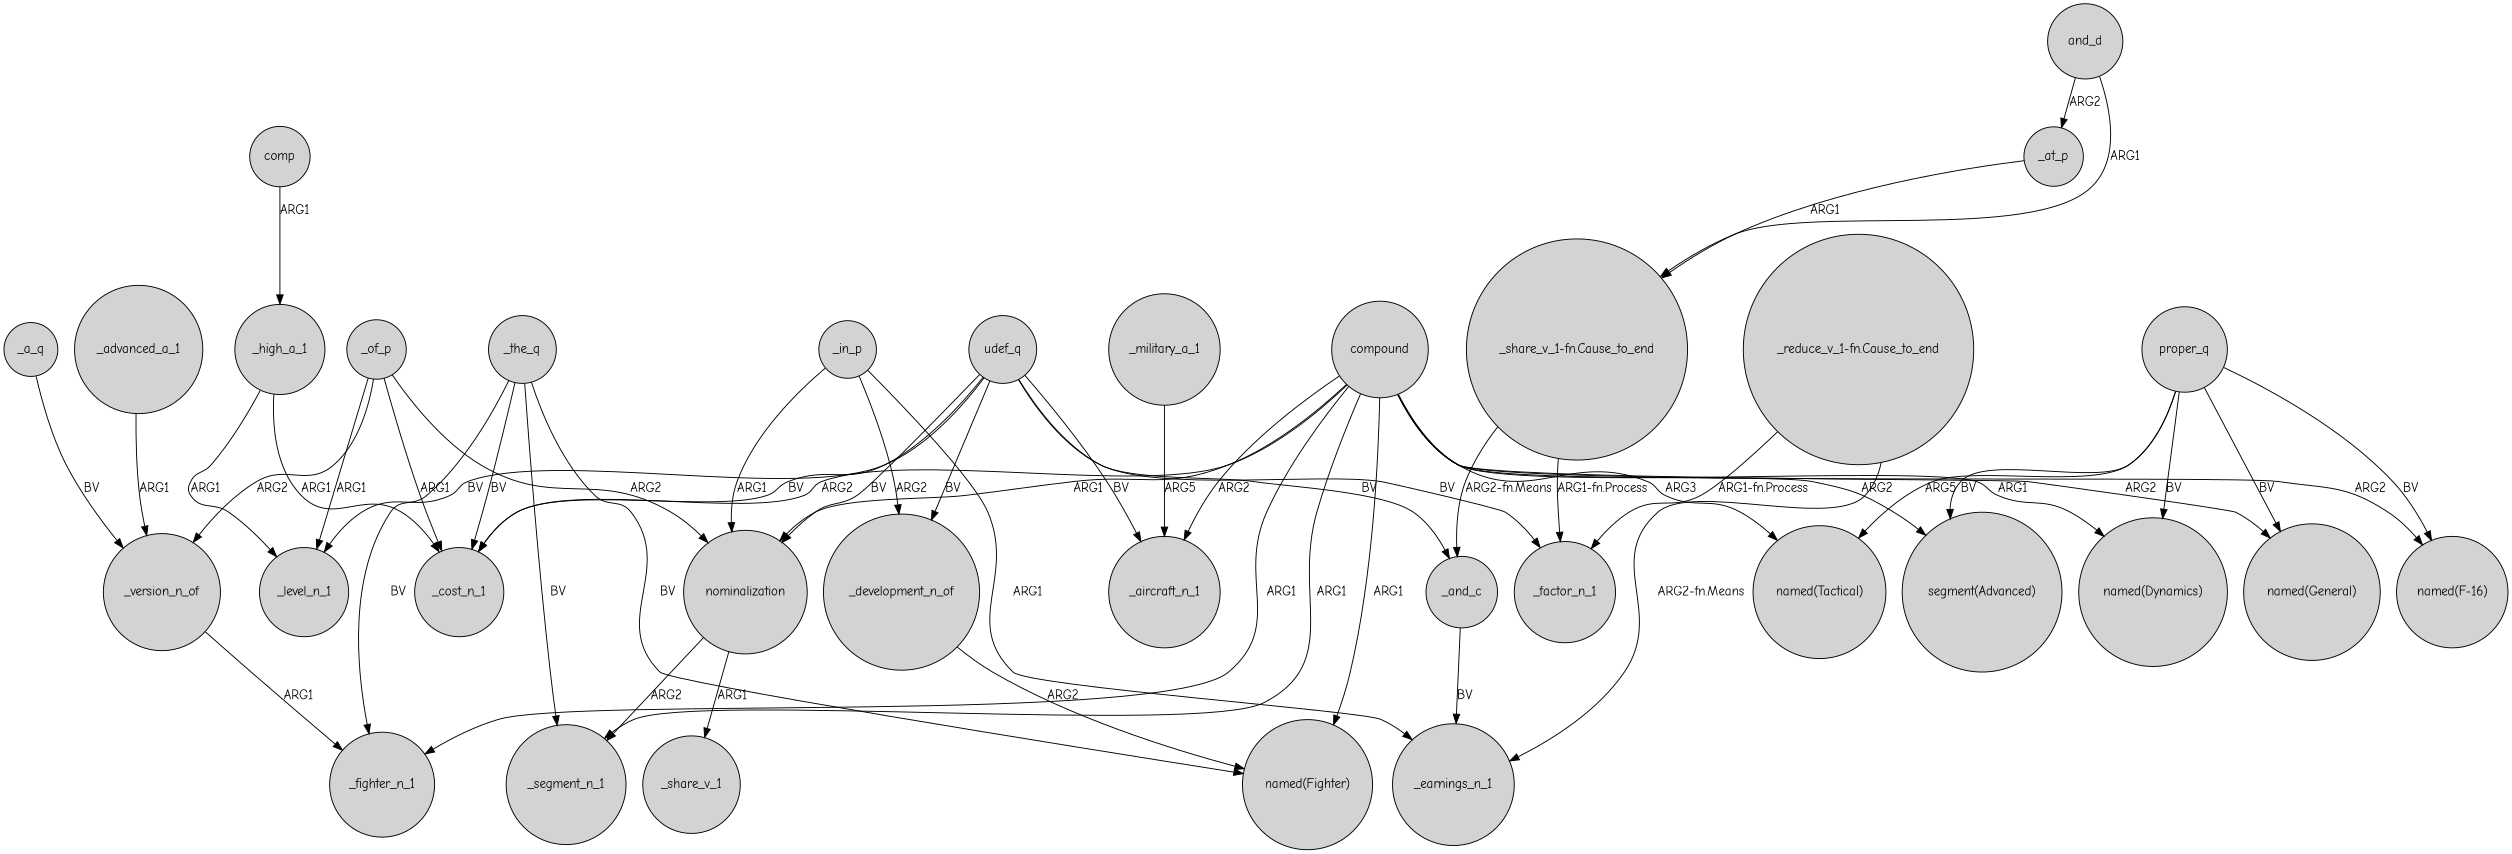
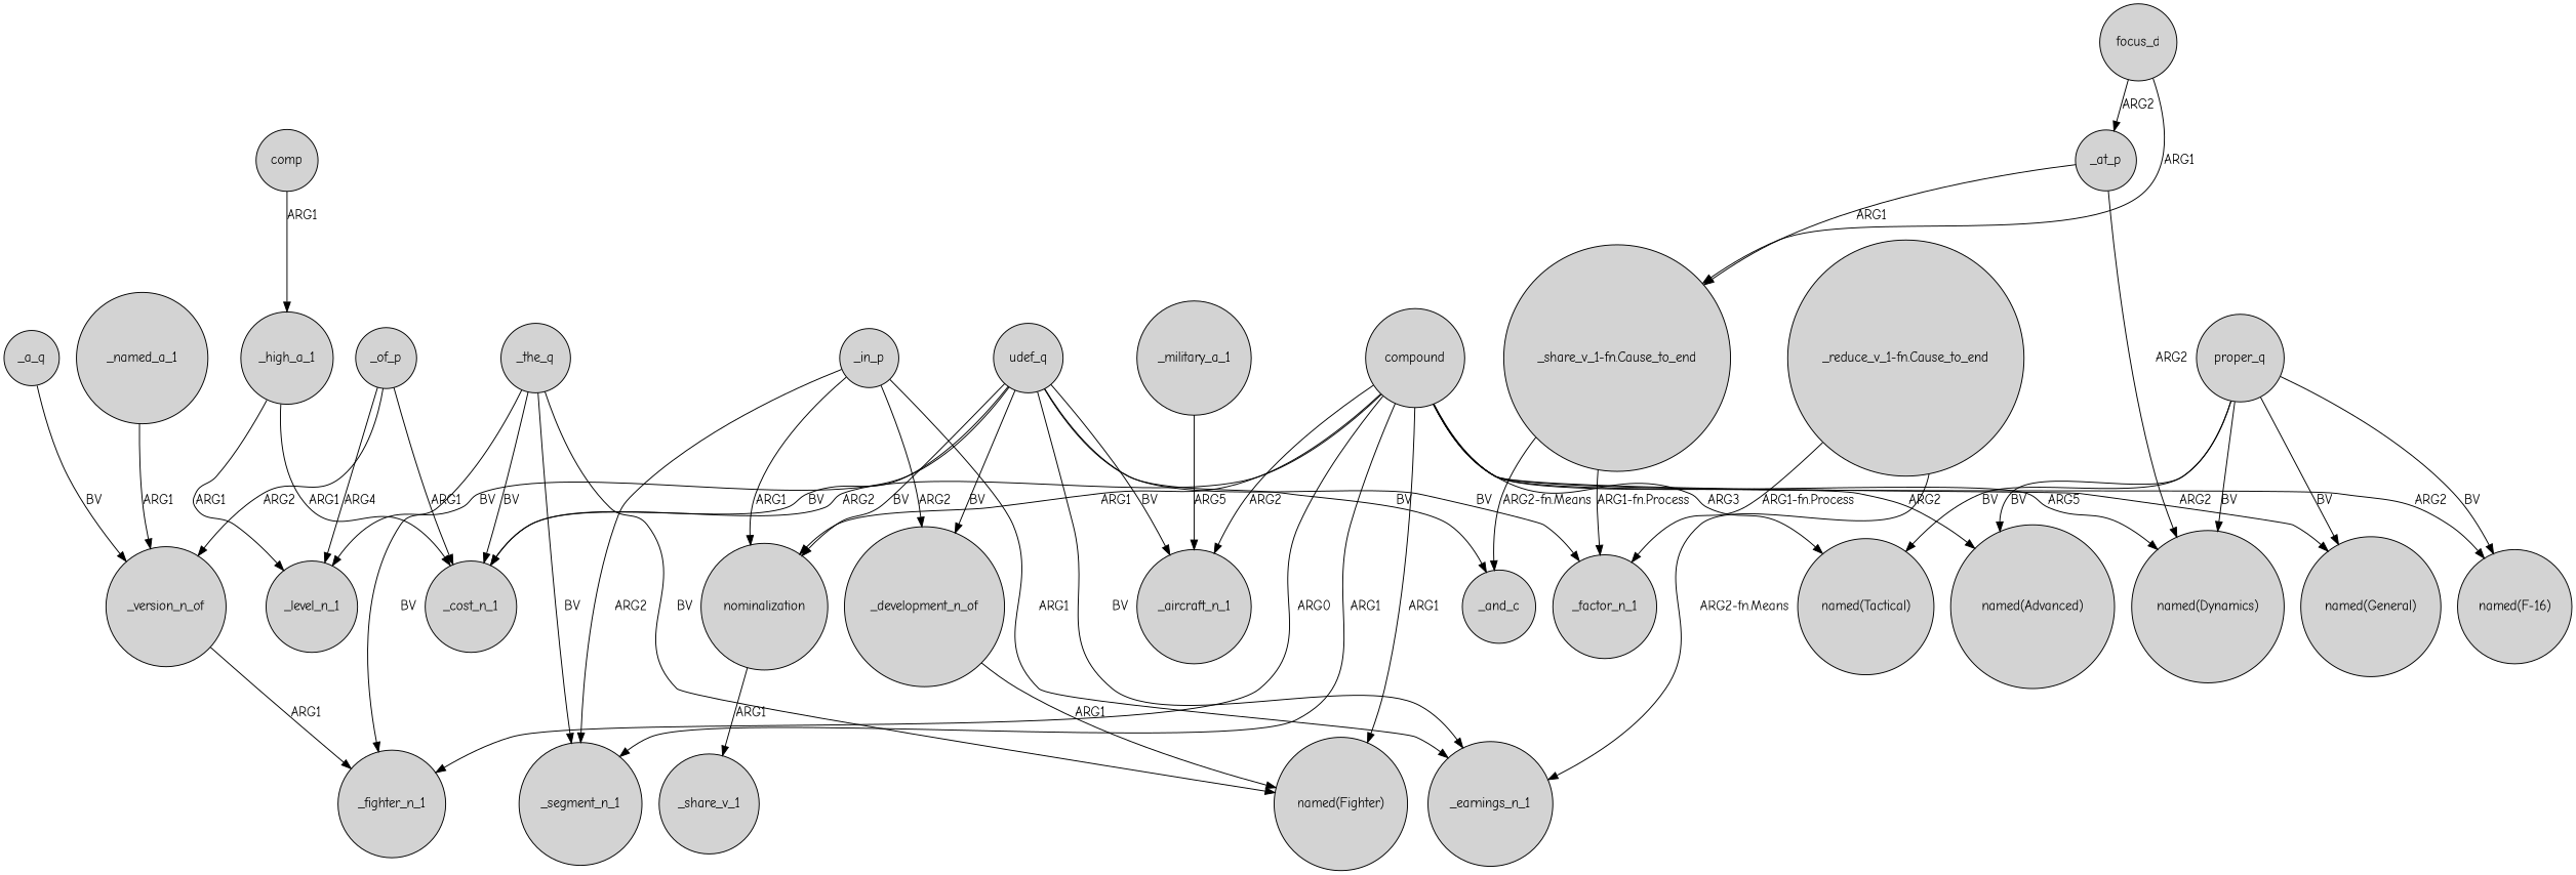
  digraph {
    fontname="Comic Neue"
    node [fontname="Comic Neue" shape=circle style=filled]
    edge [fontname="Comic Neue"]
    _of_p
    _level_n_1
    nominalization
    _cost_n_1
    _version_n_of
    _share_v_1
    _fighter_n_1
    _in_p
    _development_n_of
    _earnings_n_1
    _segment_n_1
    "named(Fighter)"
    proper_q
    "named(F-16)"
    "named(Dynamics)"
    "named(Tactical)"
-   "named(Advanced)" [label="segment(Advanced)"]
+   "named(Advanced)"
    "named(General)"
    "_reduce_v_1-fn.Cause_to_end"
    _factor_n_1
    compound
    _aircraft_n_1
    n23 [label="_share_v_1-fn.Cause_to_end"]
    _and_c
    udef_q
    _the_q
    _high_a_1
-   focus_d [label=and_d]
+   focus_d
    _at_p
    _military_a_1
    _a_q
    comp
-   _advanced_a_1
-   _of_p -> _level_n_1 [label=ARG1]
-   _of_p -> nominalization [label=ARG2]
+   _advanced_a_1 [label=_named_a_1]
+   _of_p -> _level_n_1 [label=ARG4]
    _of_p -> _cost_n_1 [label=ARG1]
    _of_p -> _version_n_of [label=ARG2]
    nominalization -> _share_v_1 [label=ARG1]
    _version_n_of -> _fighter_n_1 [label=ARG1]
    _in_p -> nominalization [label=ARG1]
    _in_p -> _development_n_of [label=ARG2]
    _in_p -> _earnings_n_1 [label=ARG1]
-   nominalization -> _segment_n_1 [label=ARG2]
-   _development_n_of -> "named(Fighter)" [label=ARG2]
+   _in_p -> _segment_n_1 [label=ARG2]
+   _development_n_of -> "named(Fighter)" [label=ARG1]
    proper_q -> "named(F-16)" [label=BV]
    proper_q -> "named(Dynamics)" [label=BV]
-   proper_q -> "named(Tactical)" [label=ARG5]
+   proper_q -> "named(Tactical)" [label=BV]
    proper_q -> "named(Advanced)" [label=BV]
    proper_q -> "named(General)" [label=BV]
    "_reduce_v_1-fn.Cause_to_end" -> _earnings_n_1 [label="ARG2-fn.Means"]
    "_reduce_v_1-fn.Cause_to_end" -> _factor_n_1 [label="ARG1-fn.Process"]
    compound -> nominalization [label=ARG1]
    compound -> _cost_n_1 [label=ARG2]
-   compound -> _fighter_n_1 [label=ARG1]
+   compound -> _fighter_n_1 [label=ARG0]
    compound -> _segment_n_1 [label=ARG1]
    compound -> "named(Fighter)" [label=ARG1]
    compound -> "named(F-16)" [label=ARG2]
-   compound -> "named(Dynamics)" [label=ARG1]
+   compound -> "named(Dynamics)" [label=ARG5]
    compound -> "named(Tactical)" [label=ARG3]
    compound -> "named(Advanced)" [label=ARG2]
    compound -> "named(General)" [label=ARG2]
    compound -> _aircraft_n_1 [label=ARG2]
    n23 -> _factor_n_1 [label="ARG1-fn.Process"]
    n23 -> _and_c [label="ARG2-fn.Means"]
    udef_q -> _level_n_1 [label=BV]
    udef_q -> nominalization [label=BV]
    udef_q -> _cost_n_1 [label=BV]
    udef_q -> _development_n_of [label=BV]
-   _and_c -> _earnings_n_1 [label=BV]
+   udef_q -> _earnings_n_1 [label=BV]
    udef_q -> _factor_n_1 [label=BV]
    udef_q -> _aircraft_n_1 [label=BV]
    udef_q -> _and_c [label=BV]
    _the_q -> _cost_n_1 [label=BV]
    _the_q -> _fighter_n_1 [label=BV]
    _the_q -> _segment_n_1 [label=BV]
    _the_q -> "named(Fighter)" [label=BV]
    _high_a_1 -> _level_n_1 [label=ARG1]
    _high_a_1 -> _cost_n_1 [label=ARG1]
    focus_d -> n23 [label=ARG1]
    focus_d -> _at_p [label=ARG2]
+   _at_p -> "named(Dynamics)" [label=ARG2]
    _at_p -> n23 [label=ARG1]
    _military_a_1 -> _aircraft_n_1 [label=ARG5]
    _a_q -> _version_n_of [label=BV]
    comp -> _high_a_1 [label=ARG1]
    _advanced_a_1 -> _version_n_of [label=ARG1]
  }
